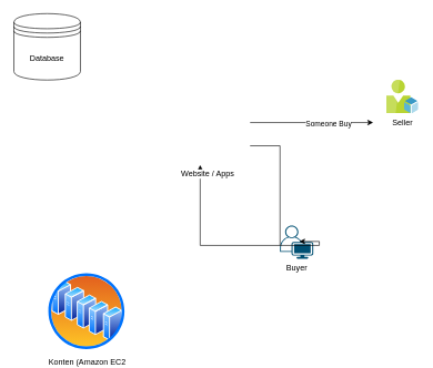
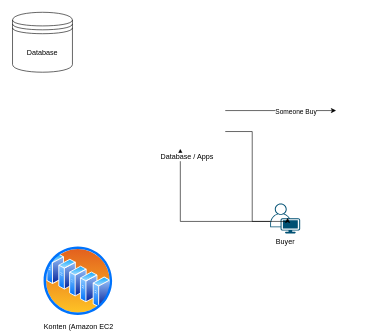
  <mxCell id="0" />
  <mxCell id="1" parent="0" />
  <mxCell id="2" value="Konten (Amazon EC2" style="aspect=fixed;perimeter=ellipsePerimeter;html=1;align=center;shadow=0;dashed=0;spacingTop=3;image;image=img/lib/active_directory/server_farm.svg;" vertex="1" parent="1"><mxGeometry x="70" y="409" width="119" height="119" as="geometry" /></mxCell>
- <mxCell id="3" value="Seller" style="sketch=0;aspect=fixed;html=1;points=[];align=center;image;fontSize=12;image=img/lib/mscae/User_Resource.svg;" vertex="1" parent="1"><mxGeometry x="580" y="120" width="48" height="50" as="geometry" /></mxCell>
  <mxCell id="4" style="edgeStyle=orthogonalEdgeStyle;rounded=0;orthogonalLoop=1;jettySize=auto;html=1;" edge="1" parent="1" source="5" target="9"><mxGeometry relative="1" as="geometry"><Array as="points"><mxPoint x="300" y="369" /></Array></mxGeometry></mxCell>
- <mxCell id="5" value="Buyer" style="points=[[0.35,0,0],[0.98,0.51,0],[1,0.71,0],[0.67,1,0],[0,0.795,0],[0,0.65,0]];verticalLabelPosition=bottom;sketch=0;html=1;verticalAlign=top;aspect=fixed;align=center;pointerEvents=1;shape=mxgraph.cisco19.user;fillColor=#005073;strokeColor=none;" vertex="1" parent="1"><mxGeometry x="420" y="339" width="50" height="50" as="geometry" /></mxCell>
+ <mxCell id="5" value="Buyer" style="points=[[0.35,0,0],[0.98,0.51,0],[1,0.71,0],[0.67,1,0],[0,0.795,0],[0,0.65,0]];verticalLabelPosition=bottom;sketch=0;html=1;verticalAlign=top;aspect=fixed;align=center;pointerEvents=1;shape=mxgraph.cisco19.user;fillColor=#005073;strokeColor=none;" vertex="1" parent="1"><mxGeometry x="450" y="339" width="50" height="50" as="geometry" /></mxCell>
  <mxCell id="6" style="edgeStyle=orthogonalEdgeStyle;rounded=0;orthogonalLoop=1;jettySize=auto;html=1;" edge="1" parent="1" source="9"><mxGeometry relative="1" as="geometry"><mxPoint x="560" y="184" as="targetPoint" /></mxGeometry></mxCell>
  <mxCell id="7" value="Someone Buy" style="edgeLabel;html=1;align=center;verticalAlign=middle;resizable=0;points=[];" vertex="1" connectable="0" parent="6"><mxGeometry x="0.276" y="-2" relative="1" as="geometry"><mxPoint as="offset" /></mxGeometry></mxCell>
  <mxCell id="8" style="edgeStyle=orthogonalEdgeStyle;rounded=0;orthogonalLoop=1;jettySize=auto;html=1;entryX=0.58;entryY=0.48;entryDx=0;entryDy=0;entryPerimeter=0;" edge="1" parent="1" source="9" target="5"><mxGeometry relative="1" as="geometry"><Array as="points"><mxPoint x="420" y="219" /><mxPoint x="420" y="369" /><mxPoint x="479" y="369" /></Array></mxGeometry></mxCell>
- <mxCell id="9" value="Website / Apps" style="shape=image;html=1;verticalAlign=top;verticalLabelPosition=bottom;labelBackgroundColor=#ffffff;imageAspect=0;aspect=fixed;image=https://cdn4.iconfinder.com/data/icons/essentials-74/24/004_-_Website-128.png" vertex="1" parent="1"><mxGeometry x="247" y="120" width="128" height="128" as="geometry" /></mxCell>
+ <mxCell id="9" value="Database / Apps" style="shape=image;html=1;verticalAlign=top;verticalLabelPosition=bottom;labelBackgroundColor=#ffffff;imageAspect=0;aspect=fixed;image=https://cdn4.iconfinder.com/data/icons/essentials-74/24/004_-_Website-128.png" vertex="1" parent="1"><mxGeometry x="247" y="120" width="128" height="128" as="geometry" /></mxCell>
  <mxCell id="10" value="Database" style="shape=datastore;whiteSpace=wrap;html=1;" vertex="1" parent="1"><mxGeometry x="20" y="20" width="100" height="100" as="geometry" /></mxCell>
